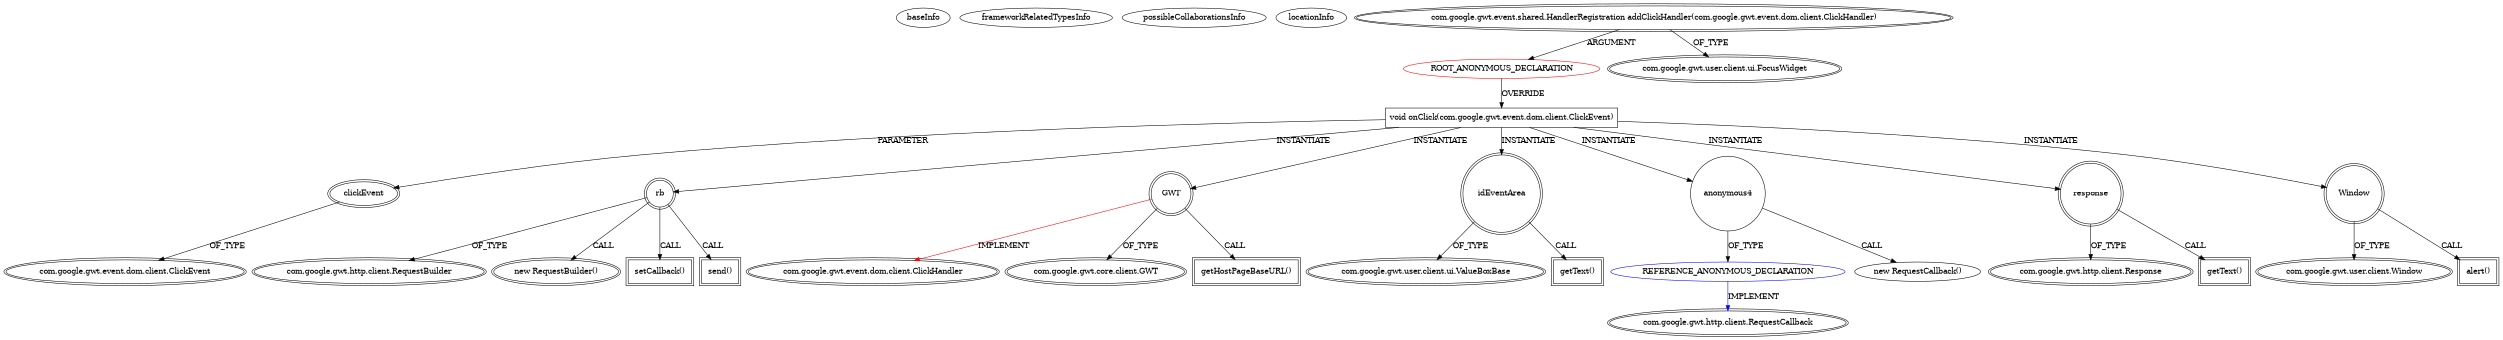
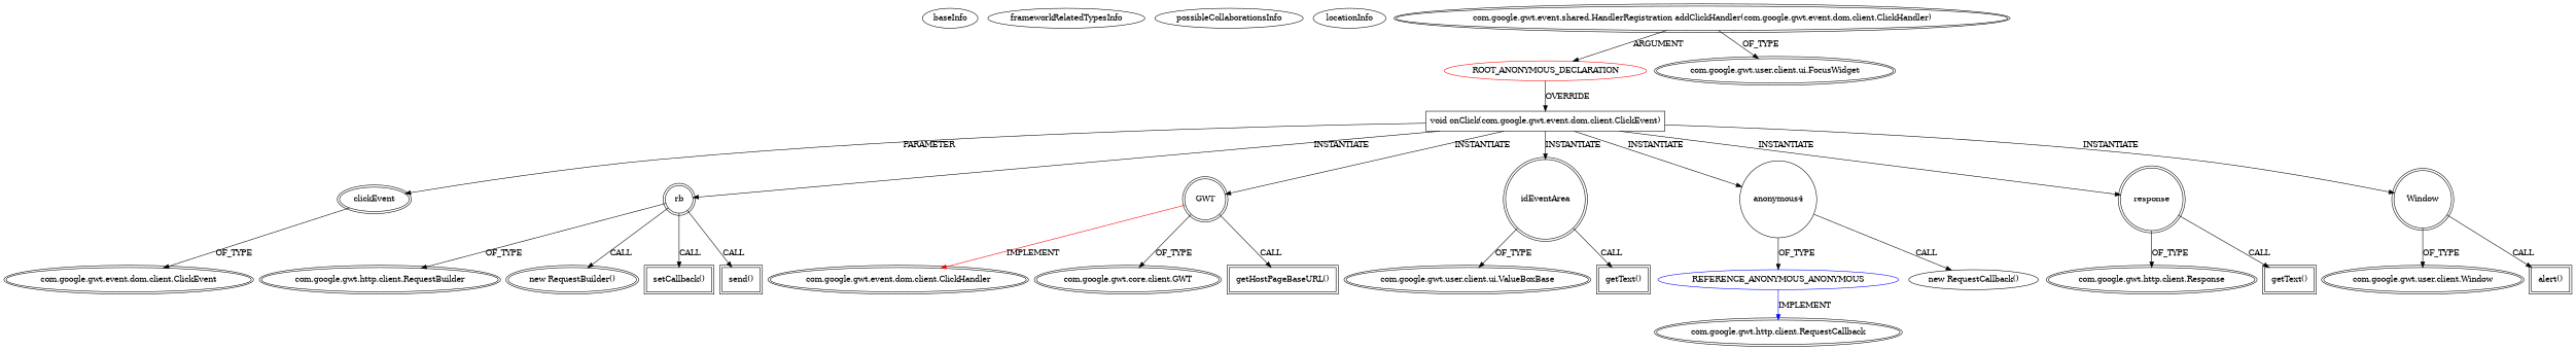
  digraph {
    node [isFrameworkType=true vertexType=FRAMEWORK_CLASS_TYPE peripheries=2]
    baseInfo [category=extension_graph graphId=2 isAnonymous=true possibleRelation=true isFrameworkType="" vertexType="" peripheries=""]
    frameworkRelatedTypesInfo [0="com.google.gwt.event.dom.client.ClickHandler" isFrameworkType="" vertexType="" peripheries=""]
    possibleCollaborationsInfo [0="2~OVERRIDING_METHOD_DECLARATION-INSTANTIATION-~com.google.gwt.event.dom.client.ClickHandler ~com.google.gwt.http.client.RequestCallback ~true~true" isFrameworkType="" vertexType="" peripheries=""]
    locationInfo [contextSignature="com.google.gwt.user.client.ui.Widget searchWidget()" filePath="/12010994-GLI-TP1/GLI-TP1-master/src/main/java/fr/istic/m2gl/gli/client/gli.java" graphId=2 projectName="12010994-GLI-TP1" isFrameworkType="" vertexType="" peripheries=""]
    n5 [color=red isFrameworkType=false label=ROOT_ANONYMOUS_DECLARATION vertexType=ROOT_ANONYMOUS_DECLARATION peripheries=""]
    n6 [isFrameworkType=false label="void onClick(com.google.gwt.event.dom.client.ClickEvent)" shape=box vertexType=OVERRIDING_METHOD_DECLARATION peripheries=""]
    n7 [label="com.google.gwt.event.dom.client.ClickHandler" vertexType=FRAMEWORK_INTERFACE_TYPE]
    n8 [label=clickEvent vertexType=PARAMETER_DECLARATION]
    n9 [label=rb shape=circle vertexType=VARIABLE_EXPRESION]
    n10 [label=GWT shape=circle vertexType=VARIABLE_EXPRESION]
    n11 [label=idEventArea shape=circle vertexType=VARIABLE_EXPRESION]
    n12 [isFrameworkType=false label=anonymous4 shape=circle vertexType=VARIABLE_EXPRESION peripheries=""]
    n13 [label=response shape=circle vertexType=VARIABLE_EXPRESION]
    n14 [label=Window shape=circle vertexType=VARIABLE_EXPRESION]
    n15 [label="com.google.gwt.event.shared.HandlerRegistration addClickHandler(com.google.gwt.event.dom.client.ClickHandler)" vertexType=OUTSIDE_CALL]
    n16 [label="com.google.gwt.user.client.ui.FocusWidget"]
    n17 [label="com.google.gwt.event.dom.client.ClickEvent"]
    n18 [label="com.google.gwt.http.client.RequestBuilder"]
    n19 [label="new RequestBuilder()" vertexType=CONSTRUCTOR_CALL]
    n20 [label="setCallback()" shape=box vertexType=INSIDE_CALL]
    n21 [label="send()" shape=box vertexType=INSIDE_CALL]
    n22 [label="com.google.gwt.core.client.GWT"]
    n23 [label="getHostPageBaseURL()" shape=box vertexType=INSIDE_CALL]
    n24 [label="com.google.gwt.user.client.ui.ValueBoxBase"]
    n25 [label="getText()" shape=box vertexType=INSIDE_CALL]
-   n26 [color=blue isFrameworkType=false label=REFERENCE_ANONYMOUS_DECLARATION vertexType=REFERENCE_ANONYMOUS_DECLARATION peripheries=""]
+   n26 [color=blue isFrameworkType=false label=REFERENCE_ANONYMOUS_ANONYMOUS vertexType=REFERENCE_ANONYMOUS_DECLARATION peripheries=""]
    n27 [isFrameworkType=false label="new RequestCallback()" vertexType=CONSTRUCTOR_CALL peripheries=""]
    n28 [label="com.google.gwt.http.client.Response"]
    n29 [label="getText()" shape=box vertexType=INSIDE_CALL]
    n30 [label="com.google.gwt.user.client.Window"]
    n31 [label="alert()" shape=box vertexType=INSIDE_CALL]
    n32 [label="com.google.gwt.http.client.RequestCallback" vertexType=FRAMEWORK_INTERFACE_TYPE]
    n5 -> n6 [label=OVERRIDE]
    n6 -> n8 [label=PARAMETER]
    n6 -> n9 [label=INSTANTIATE]
    n6 -> n10 [label=INSTANTIATE]
    n6 -> n11 [label=INSTANTIATE]
    n6 -> n12 [label=INSTANTIATE]
    n6 -> n13 [label=INSTANTIATE]
    n6 -> n14 [label=INSTANTIATE]
    n8 -> n17 [label=OF_TYPE]
    n9 -> n18 [label=OF_TYPE]
    n9 -> n19 [label=CALL]
    n9 -> n20 [label=CALL]
    n9 -> n21 [label=CALL]
    n10 -> n7 [color=red label=IMPLEMENT]
    n10 -> n22 [label=OF_TYPE]
    n10 -> n23 [label=CALL]
    n11 -> n24 [label=OF_TYPE]
    n11 -> n25 [label=CALL]
    n12 -> n26 [label=OF_TYPE]
    n12 -> n27 [label=CALL]
    n13 -> n28 [label=OF_TYPE]
    n13 -> n29 [label=CALL]
    n14 -> n30 [label=OF_TYPE]
    n14 -> n31 [label=CALL]
    n15 -> n5 [label=ARGUMENT]
    n15 -> n16 [label=OF_TYPE]
    n26 -> n32 [color=blue label=IMPLEMENT]
  }
